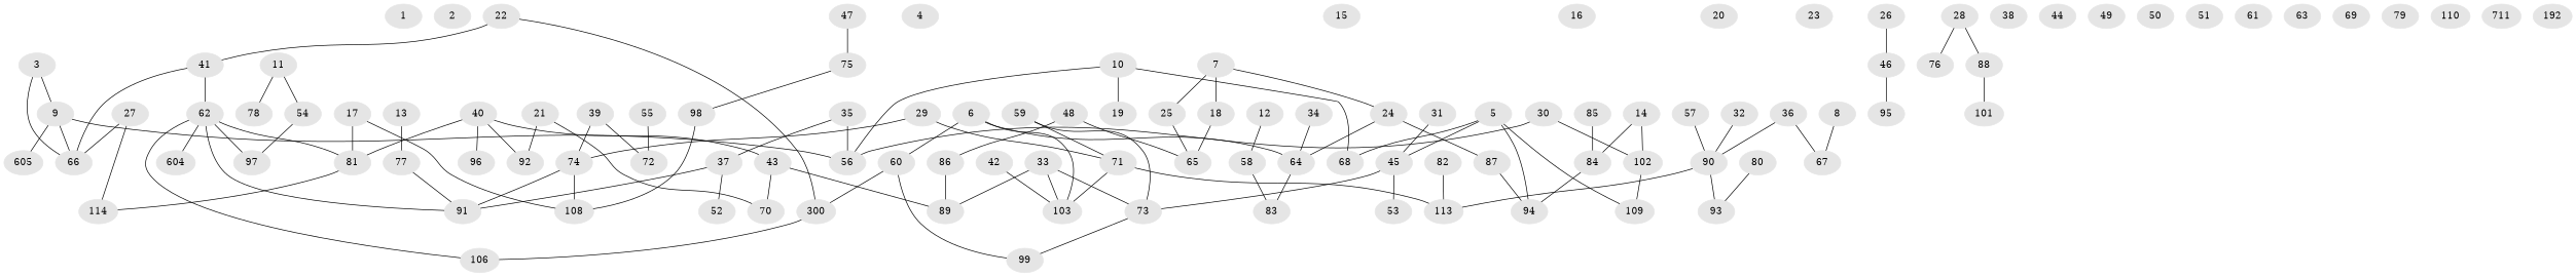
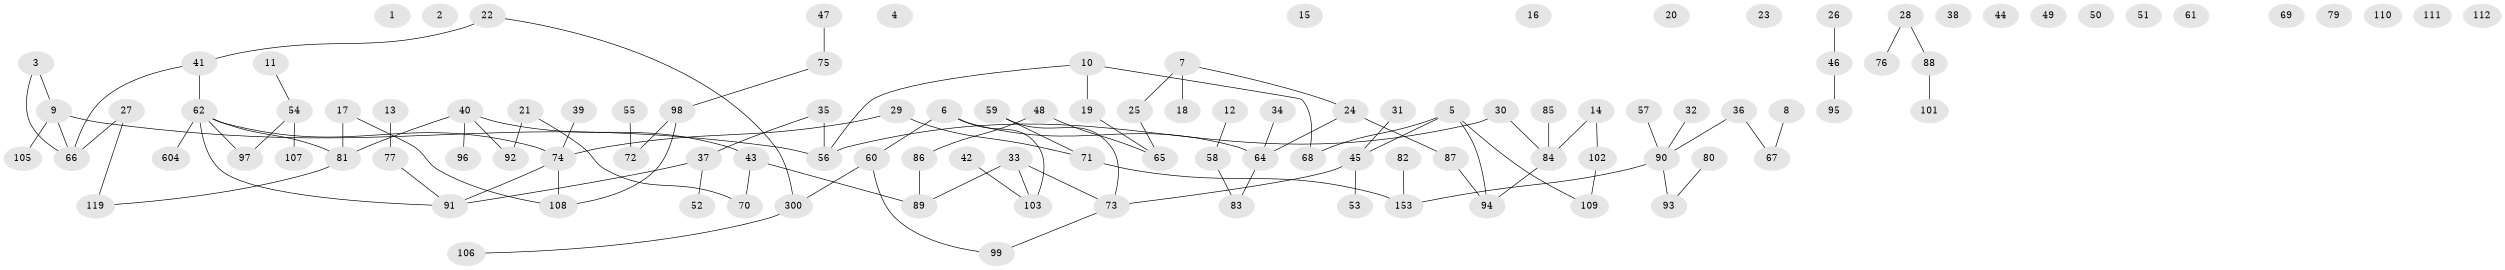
  graph {
    node [color=gray90 style=filled]
    1
    2
    3
    9
    66
    56
-   105 [label=605]
+   105
    4
    5
    45
    68
    94
    109
    73
    53
    6
    60
    64
    103
    n20 [label=300]
    99
    83
    7
    18
    24
    25
    87
    65
    8
    67
    10
    19
    11
    54
-   78
    97
+   107
    12
    58
    13
    77
    91
    14
    84
    102
    29
    71
    74
    15
    16
    17
    81
    108
-   114
+   114 [label=119]
    20
    21
    70
    92
    22
    41
    62
    106
    23
    26
    46
    95
    27
    28
    76
    88
    101
-   113
+   113 [label=153]
    30
    31
    32
    90
    93
    33
    89
    34
    35
    37
    52
    36
    38
    39
    72
    40
    43
    96
    n91 [label=604]
    42
    44
    47
    75
    98
    48
    86
    49
    50
    51
    55
    57
    59
    61
-   63
    69
    79
    80
    82
    85
    110
-   111 [label=711]
-   112 [label=192]
+   111
+   112
    3 -- 9
    3 -- 66
    9 -- 66
    9 -- 56
    9 -- 105
    5 -- 45
    5 -- 68
    5 -- 94
    5 -- 109
    45 -- 73
    45 -- 53
    73 -- 99
    6 -- 60
    6 -- 64
    6 -- 103
    60 -- n20
    60 -- 99
    64 -- 83
    n20 -- 106
    7 -- 18
    7 -- 24
    7 -- 25
    24 -- 64
    24 -- 87
    25 -- 65
    87 -- 94
    8 -- 67
    10 -- 56
    10 -- 68
    10 -- 19
-   18 -- 65
+   19 -- 65
    11 -- 54
-   11 -- 78
    54 -- 97
+   54 -- 107
    12 -- 58
    58 -- 83
    13 -- 77
    77 -- 91
    14 -- 84
    14 -- 102
    84 -- 94
    102 -- 109
    29 -- 71
    29 -- 74
-   71 -- 103
    71 -- 113
    74 -- 91
    74 -- 108
    17 -- 81
    17 -- 108
    81 -- 114
    21 -- 70
    21 -- 92
    22 -- n20
    22 -- 41
    41 -- 66
    41 -- 62
    62 -- 97
    62 -- 91
    62 -- 81
-   62 -- 106
+   62 -- 74
    62 -- n91
    26 -- 46
    46 -- 95
    27 -- 66
    27 -- 114
    28 -- 76
    28 -- 88
    88 -- 101
    30 -- 56
-   30 -- 102
+   30 -- 84
    31 -- 45
    32 -- 90
    90 -- 113
    90 -- 93
    33 -- 73
    33 -- 103
    33 -- 89
    34 -- 64
    35 -- 56
    35 -- 37
    37 -- 91
    37 -- 52
    36 -- 67
    36 -- 90
    39 -- 74
-   39 -- 72
+   98 -- 72
    40 -- 81
    40 -- 92
    40 -- 43
    40 -- 96
    43 -- 70
    43 -- 89
    42 -- 103
    47 -- 75
    75 -- 98
    98 -- 108
    48 -- 65
    48 -- 86
    86 -- 89
    55 -- 72
    57 -- 90
    59 -- 73
    59 -- 71
    80 -- 93
    82 -- 113
    85 -- 84
  }
